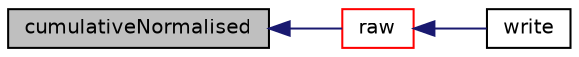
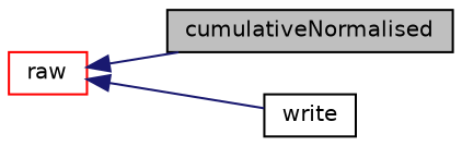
  digraph {
    rankdir=LR
    node [color=black fontname=Helvetica fontsize=10 shape=record]
    edge [color=midnightblue dir=back fontname=Helvetica fontsize=10 labelfontname=Helvetica labelfontsize=10 style=solid]
    n1 [fillcolor=grey75 fontcolor=black height=0.2 label=cumulativeNormalised style=filled width=0.4]
    n2 [color=red height=0.2 label=raw width=0.4]
    n3 [height=0.2 label=write width=0.4]
-   n1 -> n2
+   n2 -> n1
    n2 -> n3
  }
